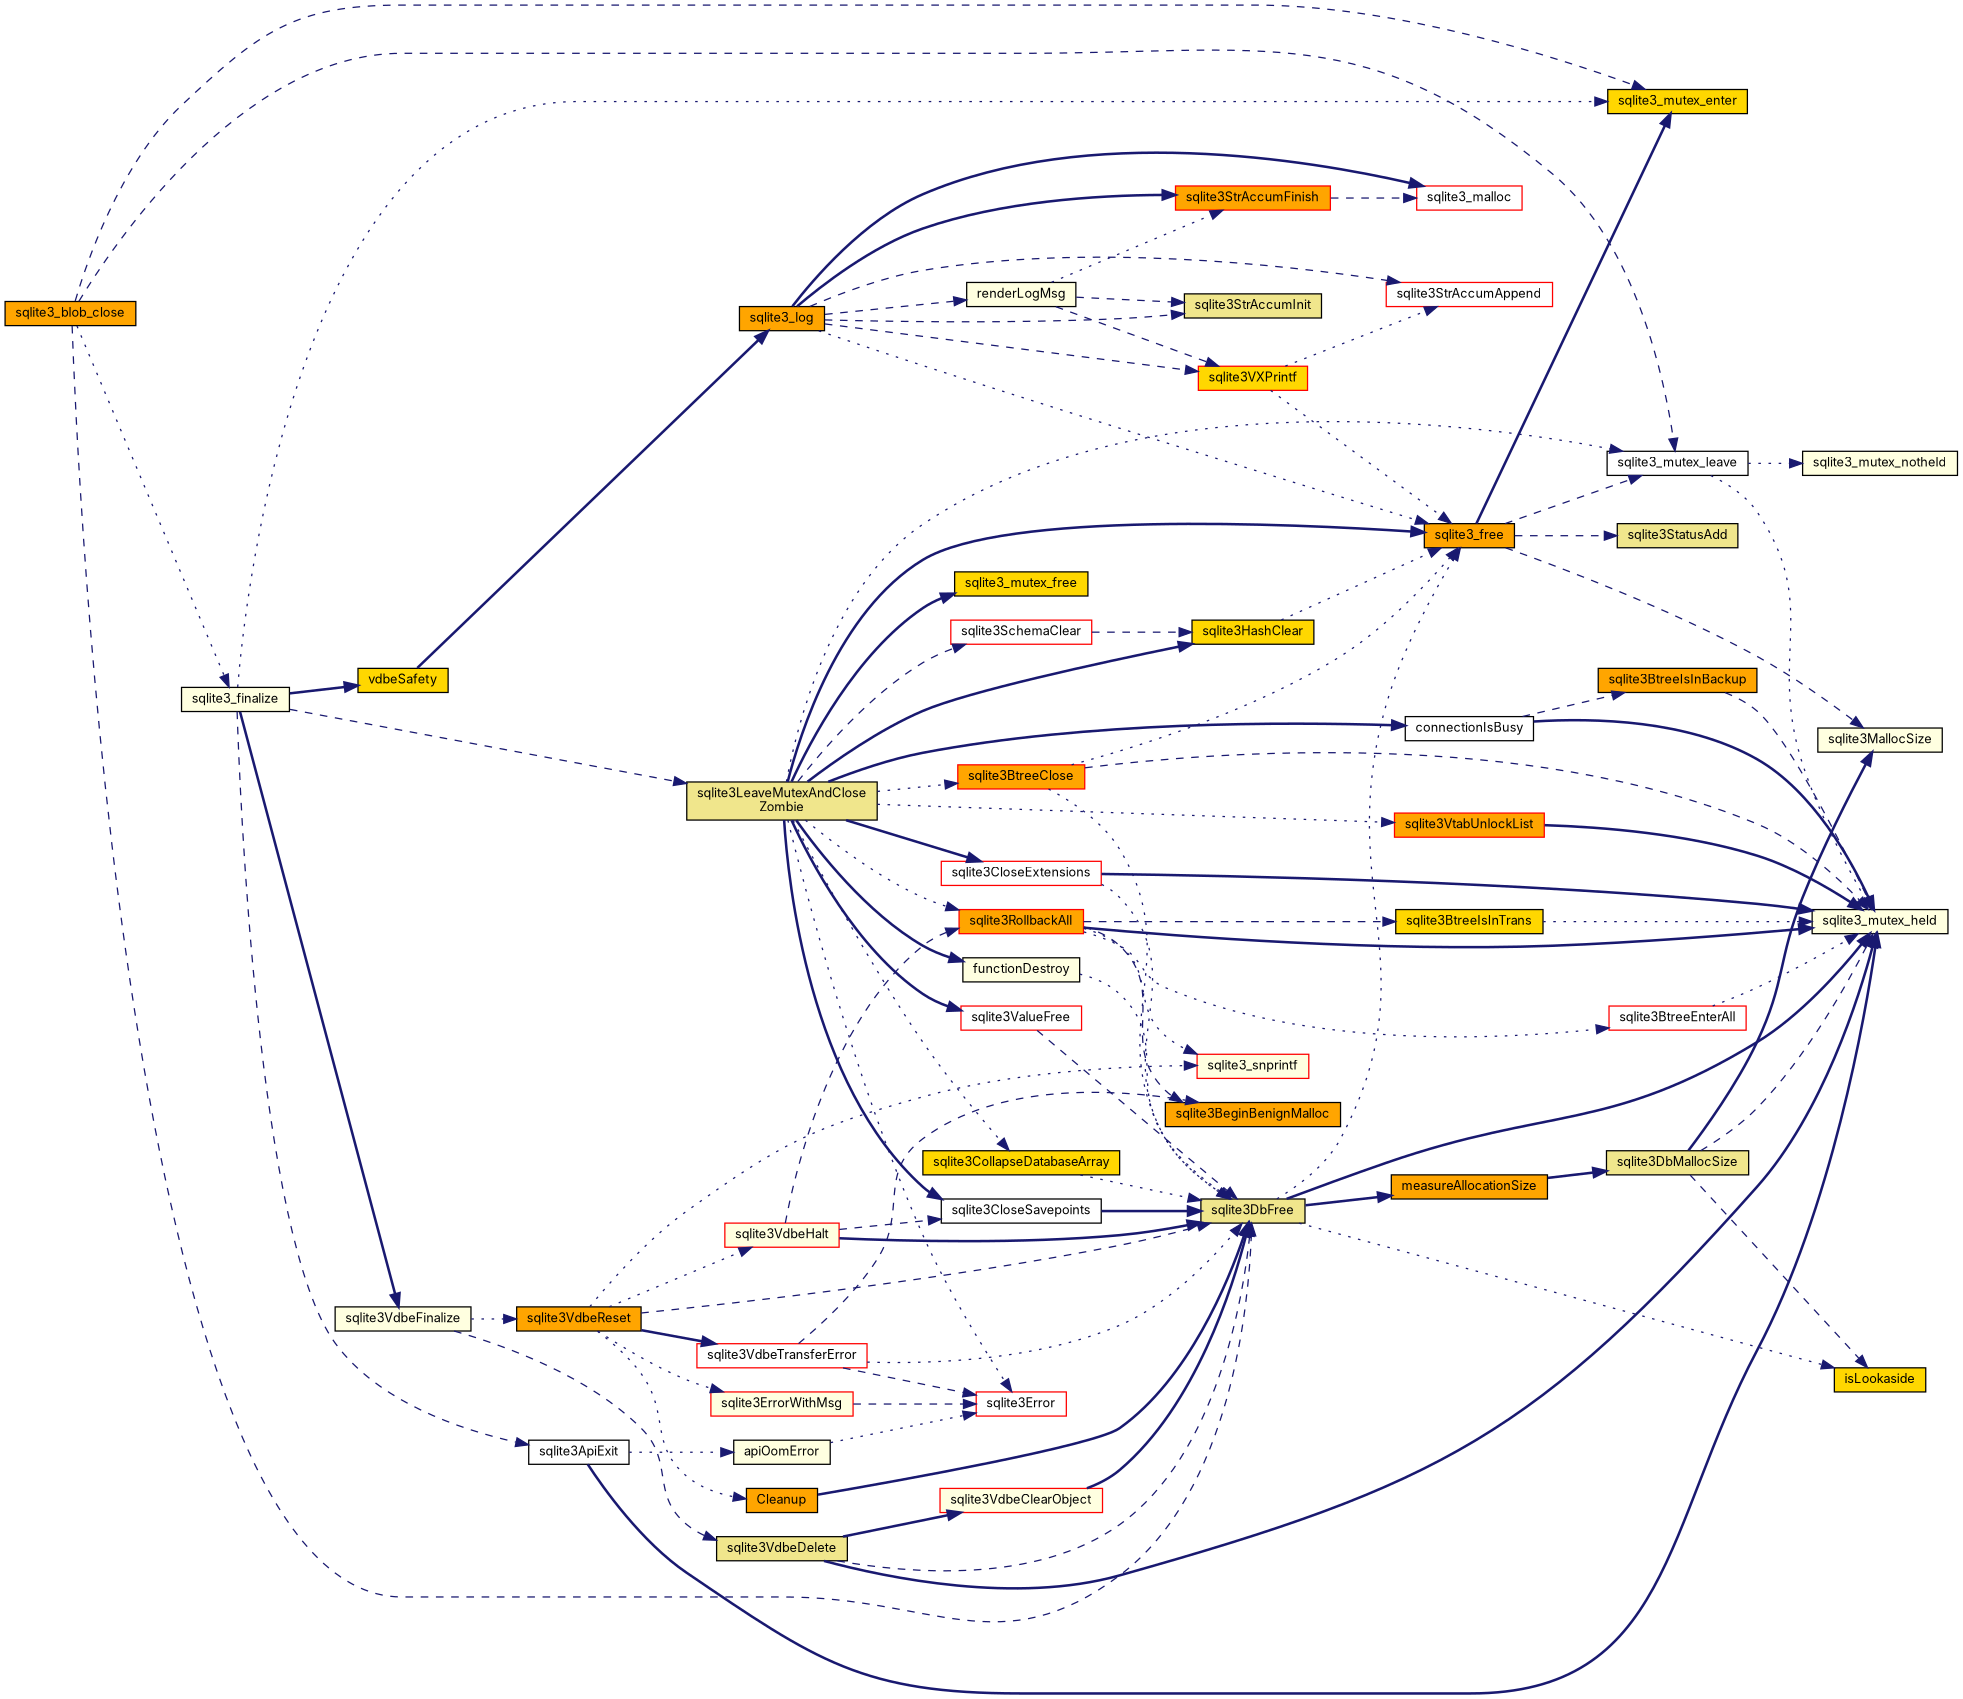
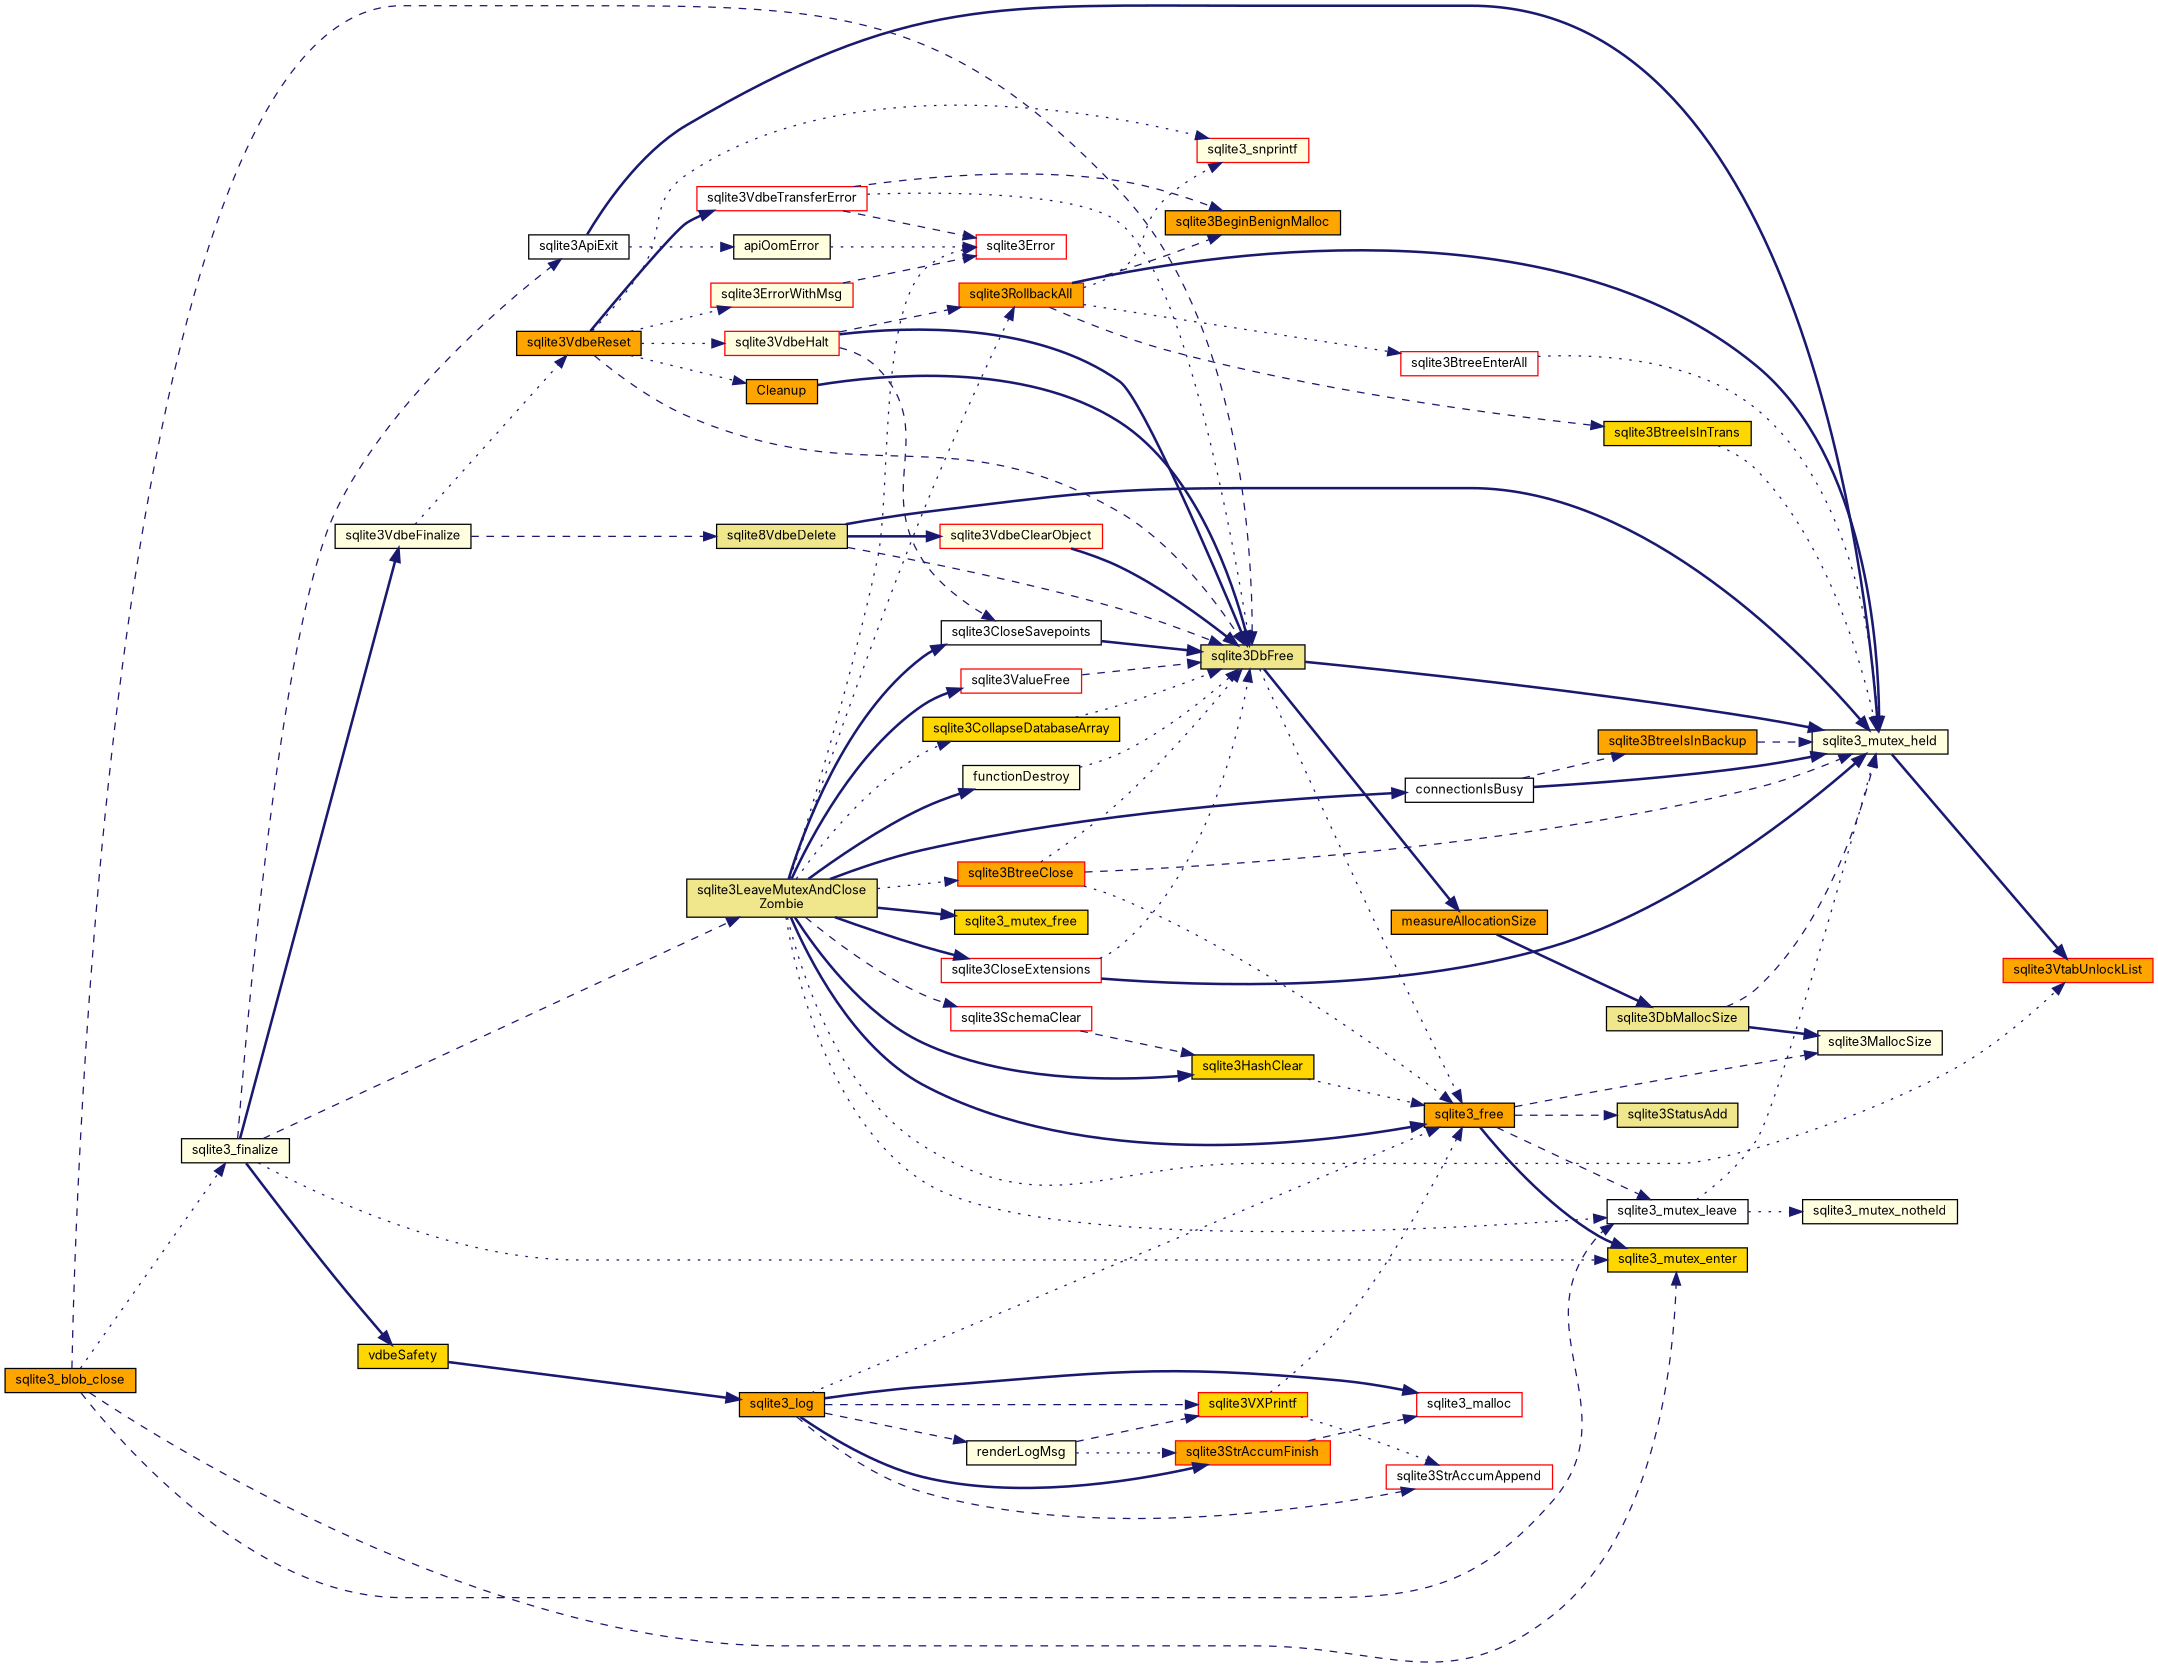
  digraph {
    fontname=Inter
    rankdir=LR
    node [color=black fillcolor=orange fontname=Inter fontsize=10 shape=record style=filled]
    edge [color=midnightblue fontname=Inter fontsize=10 labelfontname=FreeSans labelfontsize=10 style=dotted]
    n1 [fontcolor=black height=0.2 label=sqlite3_blob_close width=0.4]
    n2 [fillcolor=gold height=0.2 label=sqlite3_mutex_enter width=0.4]
    n3 [fillcolor=lightyellow height=0.2 label=sqlite3_finalize width=0.4]
    n4 [fillcolor=white height=0.2 label=sqlite3_mutex_leave width=0.4]
    n5 [fillcolor=khaki height=0.2 label=sqlite3DbFree width=0.4]
    n6 [fillcolor=gold height=0.2 label=vdbeSafety width=0.4]
    n7 [fillcolor=lightyellow height=0.2 label=sqlite3VdbeFinalize width=0.4]
    n8 [fillcolor=white height=0.2 label=sqlite3ApiExit width=0.4]
    n9 [fillcolor=khaki height=0.2 label="sqlite3LeaveMutexAndClose\lZombie" width=0.4]
    n10 [fillcolor=lightyellow height=0.2 label=sqlite3_mutex_held width=0.4]
    n11 [fillcolor=lightyellow height=0.2 label=sqlite3_mutex_notheld width=0.4]
    n12 [height=0.2 label=sqlite3_free width=0.4]
    n13 [height=0.2 label=measureAllocationSize width=0.4]
-   n14 [fillcolor=gold height=0.2 label=isLookaside width=0.4]
    n15 [height=0.2 label=sqlite3_log width=0.4]
    n16 [height=0.2 label=sqlite3VdbeReset width=0.4]
-   n17 [fillcolor=khaki height=0.2 label=sqlite3VdbeDelete width=0.4]
+   n17 [fillcolor=khaki height=0.2 label=sqlite8VdbeDelete width=0.4]
    n18 [fillcolor=lightyellow height=0.2 label=apiOomError width=0.4]
    n19 [color=red height=0.2 label=sqlite3RollbackAll width=0.4]
    n20 [fillcolor=white height=0.2 label=sqlite3CloseSavepoints width=0.4]
    n21 [color=red fillcolor=white height=0.2 label=sqlite3Error width=0.4]
    n22 [fillcolor=white height=0.2 label=connectionIsBusy width=0.4]
    n23 [color=red height=0.2 label=sqlite3BtreeClose width=0.4]
    n24 [color=red fillcolor=white height=0.2 label=sqlite3SchemaClear width=0.4]
    n25 [fillcolor=gold height=0.2 label=sqlite3HashClear width=0.4]
    n26 [color=red height=0.2 label=sqlite3VtabUnlockList width=0.4]
    n27 [fillcolor=gold height=0.2 label=sqlite3CollapseDatabaseArray width=0.4]
    n28 [fillcolor=lightyellow height=0.2 label=functionDestroy width=0.4]
    n29 [color=red fillcolor=white height=0.2 label=sqlite3ValueFree width=0.4]
    n30 [color=red fillcolor=white height=0.2 label=sqlite3CloseExtensions width=0.4]
    n31 [fillcolor=gold height=0.2 label=sqlite3_mutex_free width=0.4]
    n32 [fillcolor=lightyellow height=0.2 label=renderLogMsg width=0.4]
-   n33 [fillcolor=khaki height=0.2 label=sqlite3StrAccumInit width=0.4]
    n34 [color=red fillcolor=gold height=0.2 label=sqlite3VXPrintf width=0.4]
    n35 [color=red fillcolor=white height=0.2 label=sqlite3StrAccumAppend width=0.4]
    n36 [color=red height=0.2 label=sqlite3StrAccumFinish width=0.4]
    n37 [color=red fillcolor=white height=0.2 label=sqlite3_malloc width=0.4]
    n38 [fillcolor=khaki height=0.2 label=sqlite3StatusAdd width=0.4]
    n39 [fillcolor=lightyellow height=0.2 label=sqlite3MallocSize width=0.4]
    n40 [color=red fillcolor=lightyellow height=0.2 label=sqlite3VdbeHalt width=0.4]
    n41 [color=red fillcolor=lightyellow height=0.2 label=sqlite3_snprintf width=0.4]
    n42 [color=red fillcolor=white height=0.2 label=sqlite3VdbeTransferError width=0.4]
    n43 [color=red fillcolor=lightyellow height=0.2 label=sqlite3ErrorWithMsg width=0.4]
    n44 [height=0.2 label=Cleanup width=0.4]
    n45 [color=red fillcolor=lightyellow height=0.2 label=sqlite3VdbeClearObject width=0.4]
    n46 [height=0.2 label=sqlite3BeginBenignMalloc width=0.4]
    n47 [color=red fillcolor=white height=0.2 label=sqlite3BtreeEnterAll width=0.4]
    n48 [fillcolor=gold height=0.2 label=sqlite3BtreeIsInTrans width=0.4]
    n49 [fillcolor=khaki height=0.2 label=sqlite3DbMallocSize width=0.4]
    n50 [height=0.2 label=sqlite3BtreeIsInBackup width=0.4]
    n1 -> n2 [style=dashed]
    n1 -> n3
    n1 -> n4 [style=dashed]
    n1 -> n5 [style=dashed]
    n3 -> n2
    n3 -> n6 [style=bold]
    n3 -> n7 [style=bold]
    n3 -> n8 [style=dashed]
    n3 -> n9 [style=dashed]
    n4 -> n10
    n4 -> n11
    n5 -> n10 [style=bold]
    n5 -> n12
    n5 -> n13 [style=bold]
-   n5 -> n14
    n6 -> n15 [style=bold]
    n7 -> n16
    n7 -> n17 [style=dashed]
    n8 -> n10 [style=bold]
    n8 -> n18
    n9 -> n4
    n9 -> n12 [style=bold]
    n9 -> n19
    n9 -> n20 [style=bold]
    n9 -> n21
    n9 -> n22 [style=bold]
    n9 -> n23
    n9 -> n24 [style=dashed]
    n9 -> n25 [style=bold]
    n9 -> n26
    n9 -> n27
    n9 -> n28 [style=bold]
    n9 -> n29 [style=bold]
    n9 -> n30 [style=bold]
    n9 -> n31 [style=bold]
    n12 -> n2 [style=bold]
    n12 -> n4 [style=dashed]
    n12 -> n38 [style=dashed]
    n12 -> n39 [style=dashed]
    n13 -> n49 [style=bold]
    n15 -> n12
    n15 -> n32 [style=dashed]
-   n15 -> n33 [style=dashed]
    n15 -> n34 [style=dashed]
    n15 -> n35 [style=dashed]
    n15 -> n36 [style=bold]
    n15 -> n37 [style=bold]
    n16 -> n5 [style=dashed]
    n16 -> n40
    n16 -> n41
    n16 -> n42 [style=bold]
    n16 -> n43
    n16 -> n44
    n17 -> n5 [style=dashed]
    n17 -> n10 [style=bold]
    n17 -> n45 [style=bold]
    n18 -> n21
    n19 -> n10 [style=bold]
    n19 -> n41
    n19 -> n46 [style=dashed]
    n19 -> n47
    n19 -> n48 [style=dashed]
    n20 -> n5 [style=bold]
    n22 -> n10 [style=bold]
    n22 -> n50 [style=dashed]
    n23 -> n5
    n23 -> n10 [style=dashed]
    n23 -> n12
    n24 -> n25 [style=dashed]
    n25 -> n12
-   n26 -> n10 [style=bold]
+   n10 -> n26 [style=bold]
    n27 -> n5
    n28 -> n5
    n29 -> n5 [style=dashed]
    n30 -> n5
    n30 -> n10 [style=bold]
-   n32 -> n33 [style=dashed]
    n32 -> n34 [style=dashed]
    n32 -> n36
    n34 -> n12
    n34 -> n35
    n36 -> n37 [style=dashed]
    n40 -> n5 [style=bold]
    n40 -> n19 [style=dashed]
    n40 -> n20 [style=dashed]
    n42 -> n5
    n42 -> n21 [style=dashed]
    n42 -> n46 [style=dashed]
    n43 -> n21 [style=dashed]
    n44 -> n5 [style=bold]
    n45 -> n5 [style=bold]
    n47 -> n10
    n48 -> n10
    n49 -> n10 [style=dashed]
-   n49 -> n14 [style=dashed]
    n49 -> n39 [style=bold]
    n50 -> n10 [style=dashed]
  }
